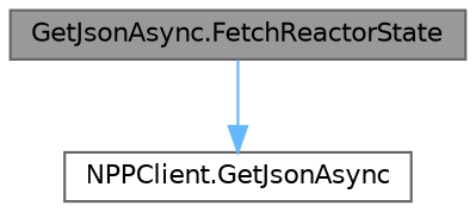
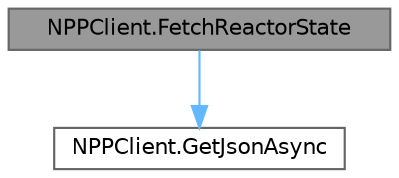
  digraph {
    rankdir=TB
    node [fontname=Helvetica fontsize=10 shape=box style=filled]
-   n1 [color=gray40 fillcolor=grey60 fontcolor=black height=0.2 label="GetJsonAsync.FetchReactorState" width=0.4]
+   n1 [color=gray40 fillcolor=grey60 fontcolor=black height=0.2 label="NPPClient.FetchReactorState" width=0.4]
    n2 [color=grey40 fillcolor=white height=0.2 label="NPPClient.GetJsonAsync" width=0.4]
    n1 -> n2 [color=steelblue1 fontname=Helvetica fontsize=10 labelfontname=Helvetica labelfontsize=10 style=solid]
  }
